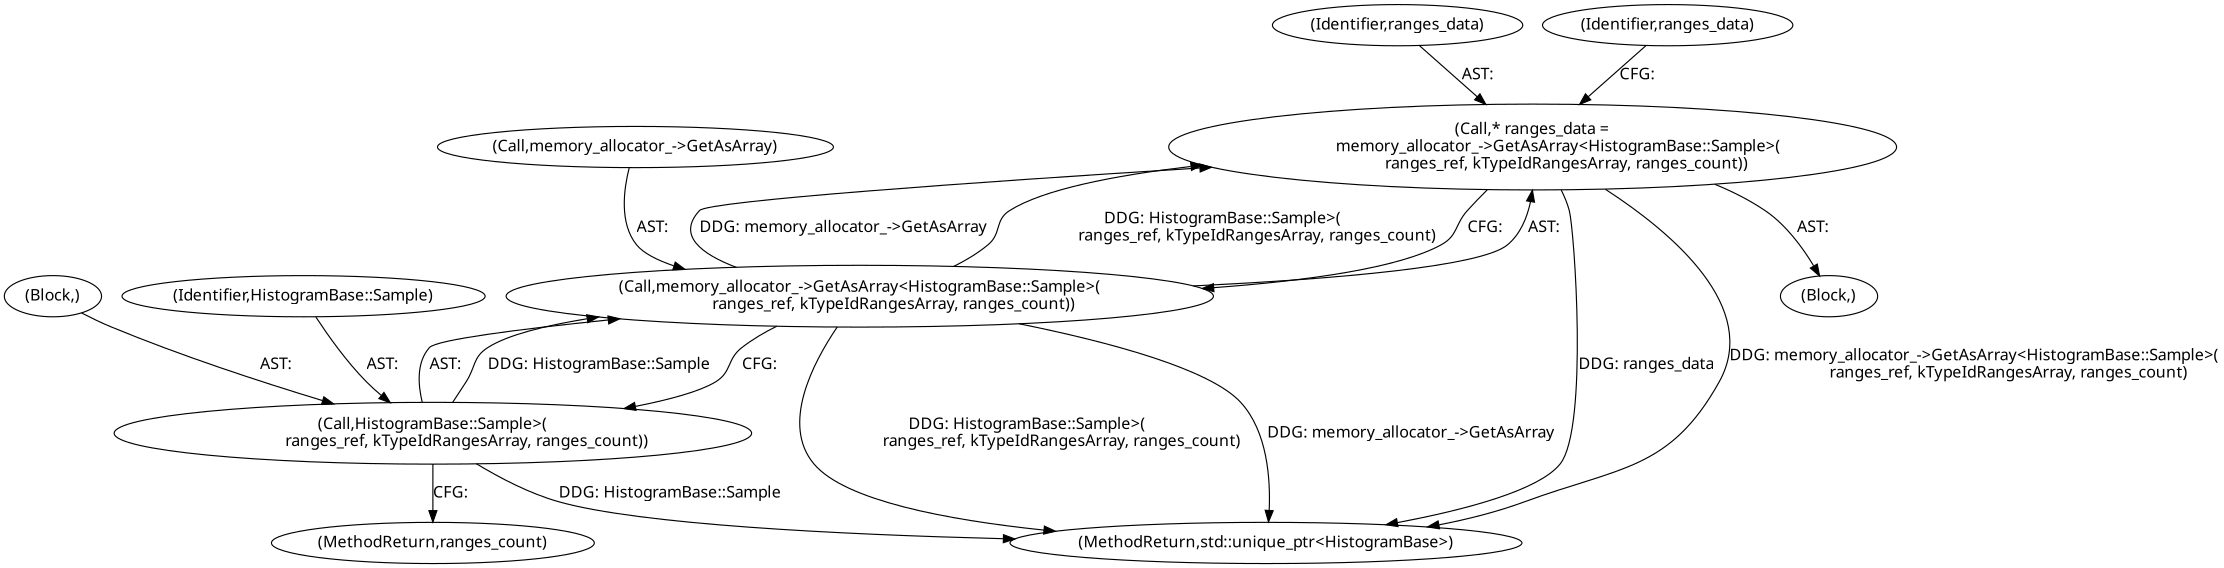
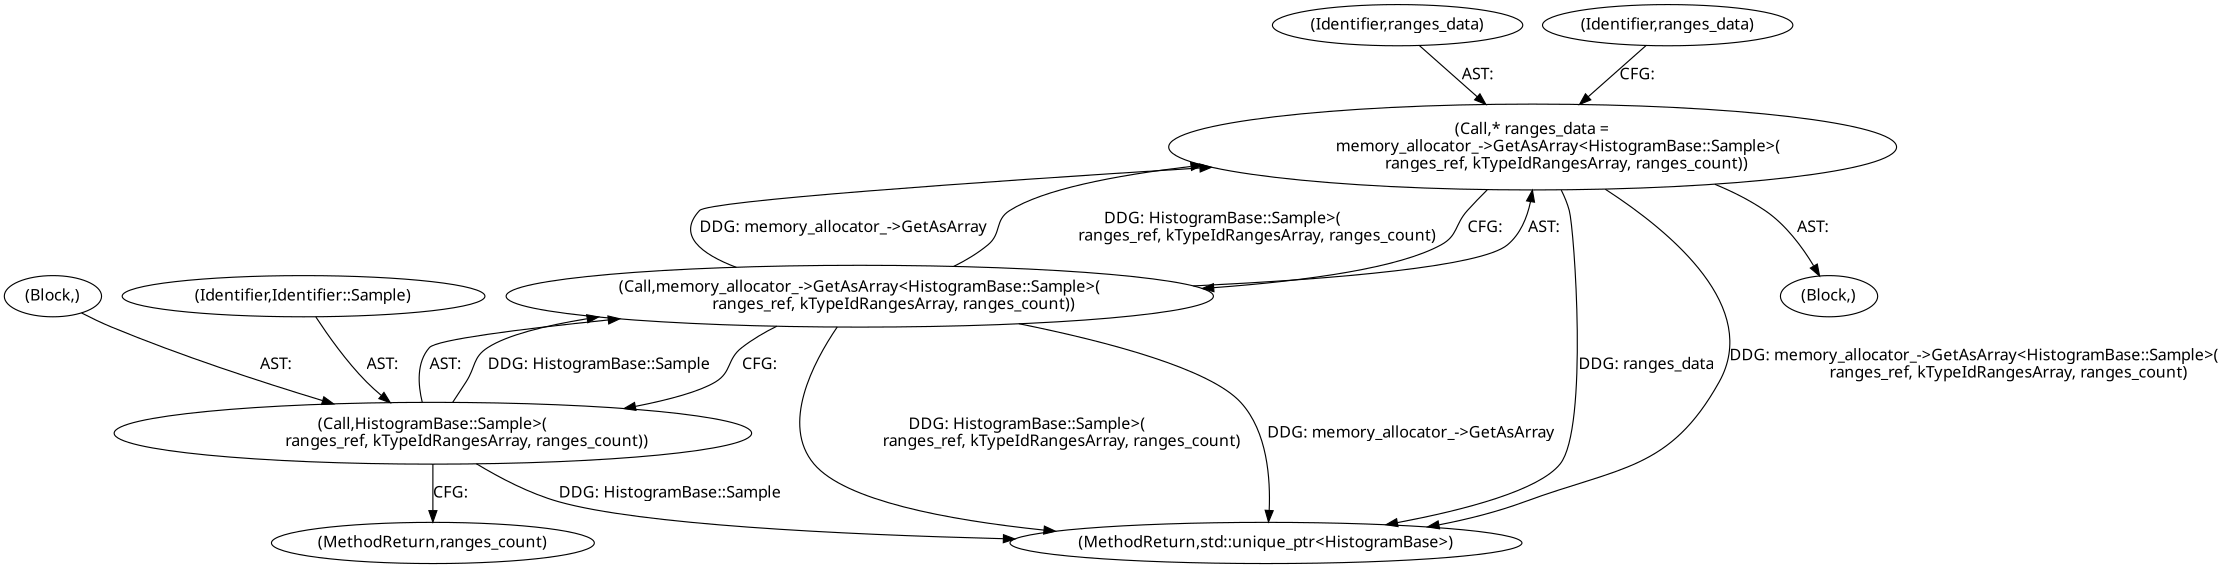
  digraph {
    fontname="Noto Sans"
    node [fontname="Noto Sans"]
    edge [fontname="Noto Sans"]
    n1 [label="(Call,* ranges_data =\n            memory_allocator_->GetAsArray<HistogramBase::Sample>(\n                ranges_ref, kTypeIdRangesArray, ranges_count))"]
    n2 [label="(Call,memory_allocator_->GetAsArray<HistogramBase::Sample>(\n                ranges_ref, kTypeIdRangesArray, ranges_count))"]
    n3 [label="(Block,)"]
    n4 [label="(MethodReturn,std::unique_ptr<HistogramBase>)"]
    n5 [label="(Call,HistogramBase::Sample>(\n                ranges_ref, kTypeIdRangesArray, ranges_count))"]
    n6 [label="(MethodReturn,ranges_count)"]
    n7 [label="(Identifier,ranges_data)"]
    n8 [label="(Identifier,ranges_data)"]
-   n9 [label="(Identifier,HistogramBase::Sample)"]
+   n9 [label="(Identifier,Identifier::Sample)"]
    n10 [label="(Block,)"]
-   n11 [label="(Call,memory_allocator_->GetAsArray)"]
    n1 -> n2 [label="CFG: "]
    n1 -> n3 [label="AST: "]
    n1 -> n4 [label="DDG: ranges_data"]
    n1 -> n4 [label="DDG: memory_allocator_->GetAsArray<HistogramBase::Sample>(\n                ranges_ref, kTypeIdRangesArray, ranges_count)"]
    n2 -> n1 [label="AST: "]
    n2 -> n1 [label="DDG: memory_allocator_->GetAsArray"]
    n2 -> n1 [label="DDG: HistogramBase::Sample>(\n                ranges_ref, kTypeIdRangesArray, ranges_count)"]
    n2 -> n4 [label="DDG: HistogramBase::Sample>(\n                ranges_ref, kTypeIdRangesArray, ranges_count)"]
    n2 -> n4 [label="DDG: memory_allocator_->GetAsArray"]
    n2 -> n5 [label="CFG: "]
    n5 -> n2 [label="AST: "]
    n5 -> n2 [label="DDG: HistogramBase::Sample"]
    n5 -> n4 [label="DDG: HistogramBase::Sample"]
    n5 -> n6 [label="CFG: "]
    n7 -> n1 [label="AST: "]
    n8 -> n1 [label="CFG: "]
    n9 -> n5 [label="AST: "]
    n10 -> n5 [label="AST: "]
-   n11 -> n2 [label="AST: "]
  }
